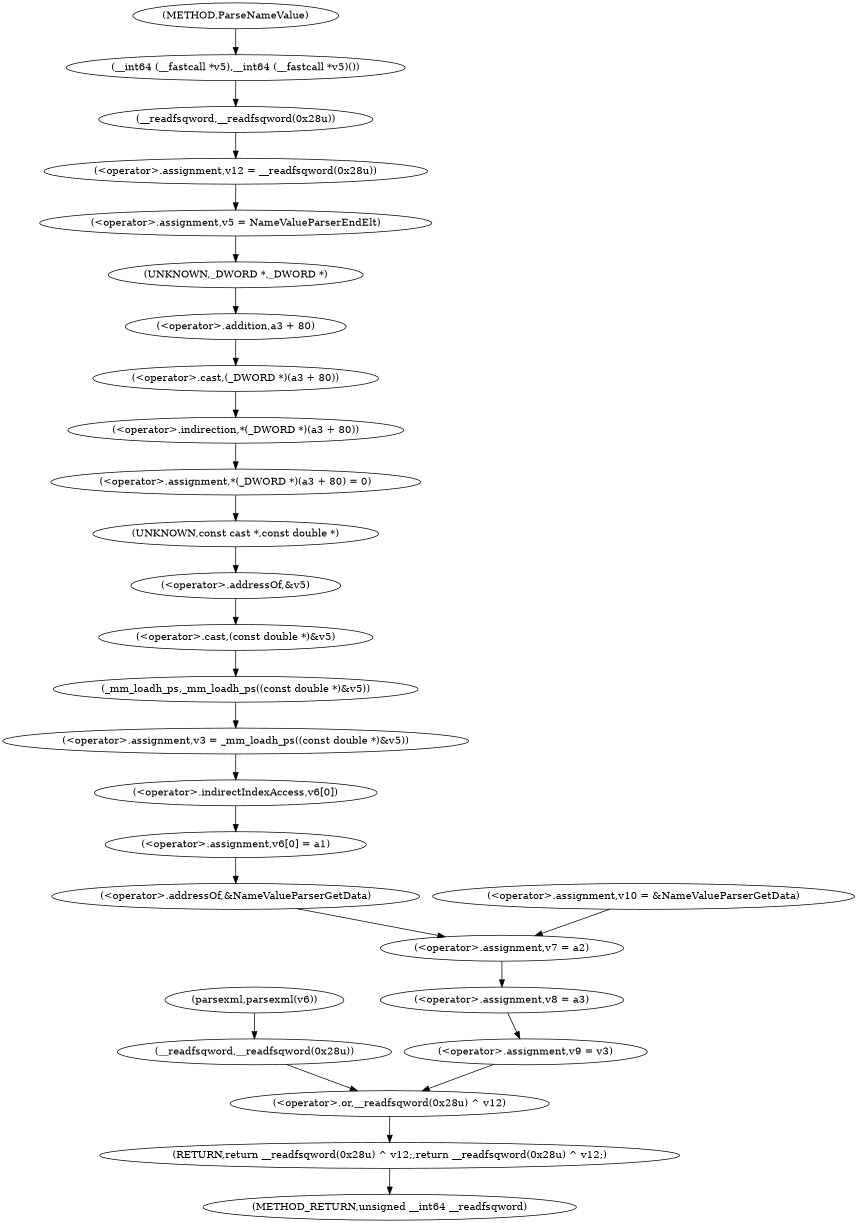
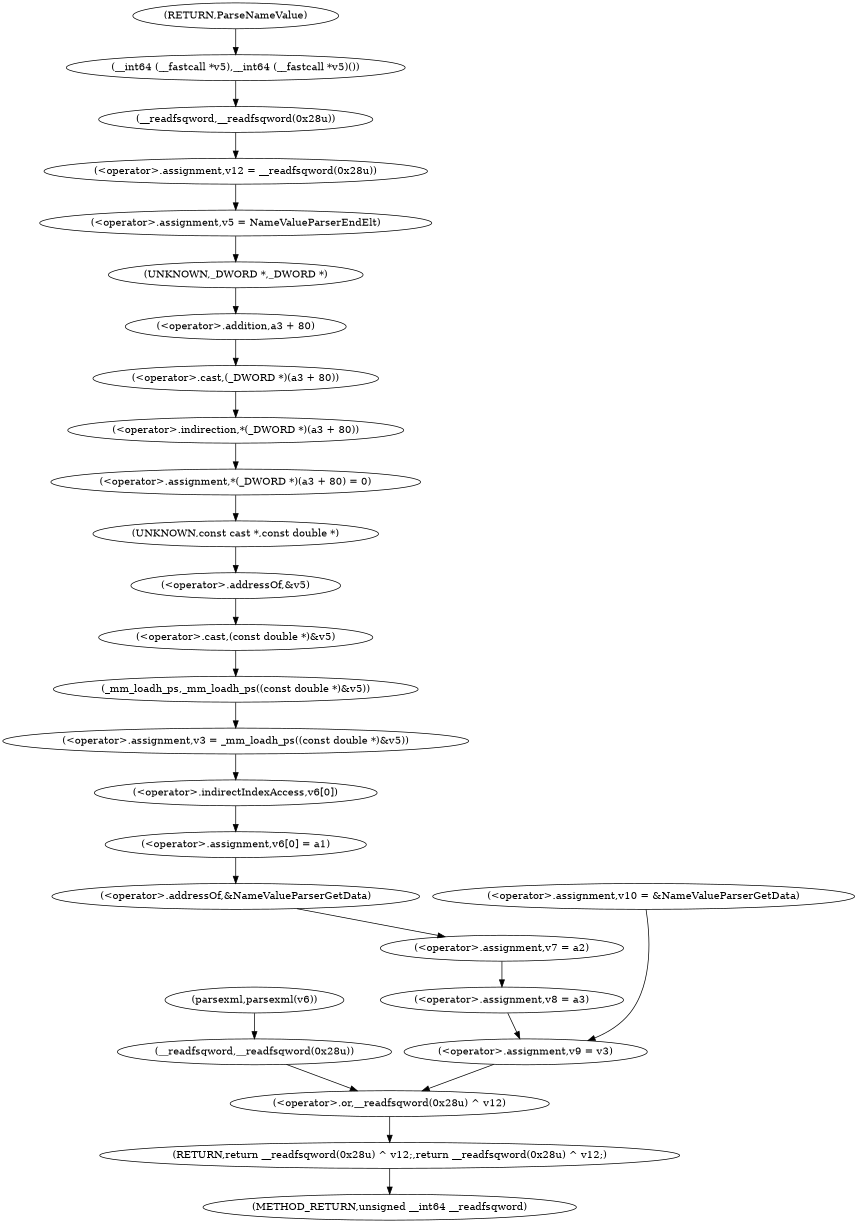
  digraph {
    n1 [label="(__int64 (__fastcall *v5),__int64 (__fastcall *v5)())"]
    n2 [label="(__readfsqword,__readfsqword(0x28u))"]
    n3 [label="(<operator>.assignment,v12 = __readfsqword(0x28u))"]
    n4 [label="(<operator>.assignment,v5 = NameValueParserEndElt)"]
    n5 [label="(UNKNOWN,_DWORD *,_DWORD *)"]
    n6 [label="(<operator>.addition,a3 + 80)"]
    n7 [label="(<operator>.assignment,*(_DWORD *)(a3 + 80) = 0)"]
    n8 [label="(UNKNOWN,const cast *,const double *)"]
    n9 [label="(<operator>.addressOf,&v5)"]
    n10 [label="(<operator>.indirection,*(_DWORD *)(a3 + 80))"]
    n11 [label="(<operator>.cast,(_DWORD *)(a3 + 80))"]
    n12 [label="(<operator>.assignment,v3 = _mm_loadh_ps((const double *)&v5))"]
    n13 [label="(<operator>.indirectIndexAccess,v6[0])"]
    n14 [label="(<operator>.assignment,v6[0] = a1)"]
    n15 [label="(_mm_loadh_ps,_mm_loadh_ps((const double *)&v5))"]
    n16 [label="(<operator>.cast,(const double *)&v5)"]
    n17 [label="(<operator>.addressOf,&NameValueParserGetData)"]
    n18 [label="(<operator>.assignment,v7 = a2)"]
    n19 [label="(<operator>.assignment,v10 = &NameValueParserGetData)"]
    n20 [label="(<operator>.assignment,v8 = a3)"]
    n21 [label="(<operator>.assignment,v9 = v3)"]
    n22 [label="(<operator>.or,__readfsqword(0x28u) ^ v12)"]
    n23 [label="(parsexml,parsexml(v6))"]
    n24 [label="(__readfsqword,__readfsqword(0x28u))"]
    n25 [label="(RETURN,return __readfsqword(0x28u) ^ v12;,return __readfsqword(0x28u) ^ v12;)"]
    n26 [label="(METHOD_RETURN,unsigned __int64 __readfsqword)"]
-   n27 [label="(METHOD,ParseNameValue)"]
+   n27 [label="(RETURN,ParseNameValue)"]
    n1 -> n2
    n2 -> n3
    n3 -> n4
    n4 -> n5
    n5 -> n6
    n6 -> n11
    n7 -> n8
    n8 -> n9
    n9 -> n16
    n10 -> n7
    n11 -> n10
    n12 -> n13
    n13 -> n14
    n14 -> n17
    n15 -> n12
    n16 -> n15
    n17 -> n18
    n18 -> n20
-   n19 -> n18
+   n19 -> n21
    n20 -> n21
    n21 -> n22
    n22 -> n25
    n23 -> n24
    n24 -> n22
    n25 -> n26
    n27 -> n1
  }
